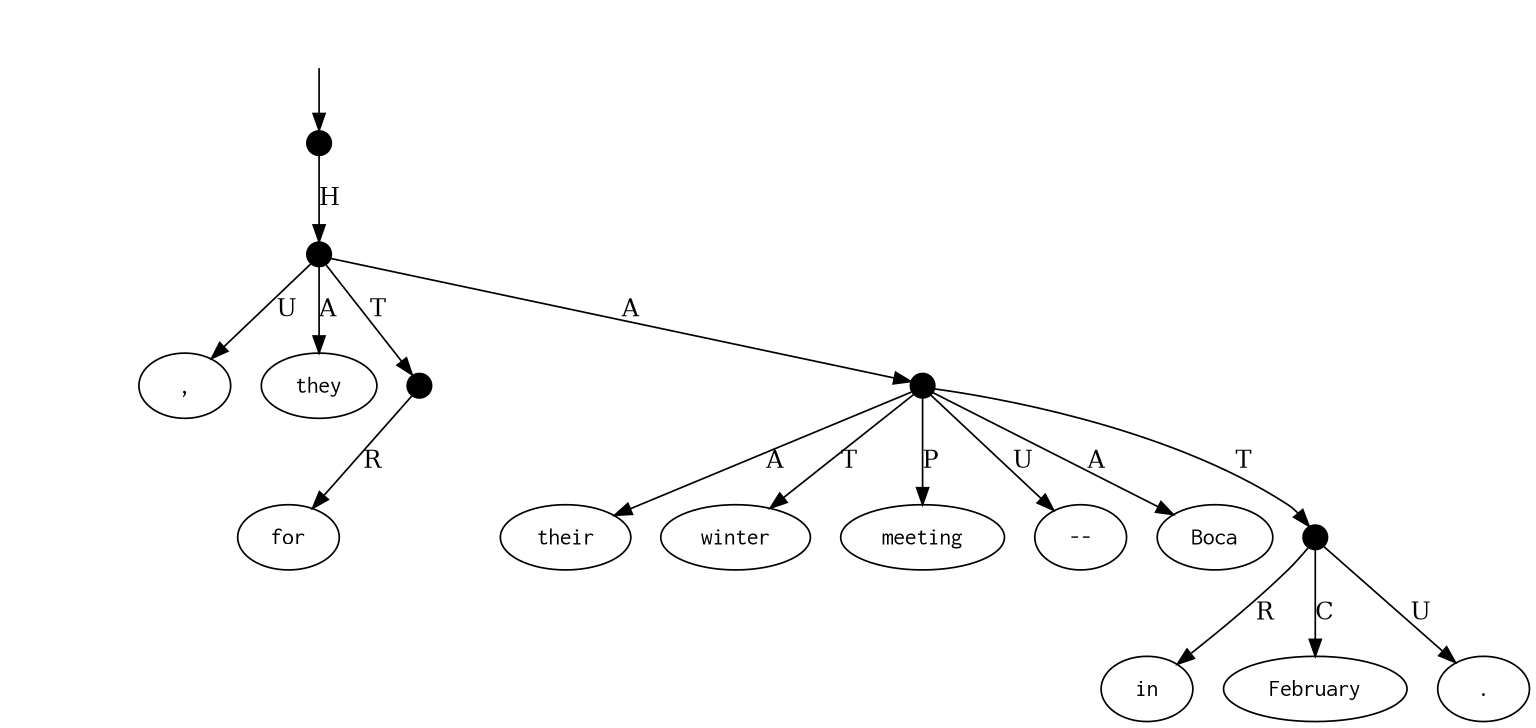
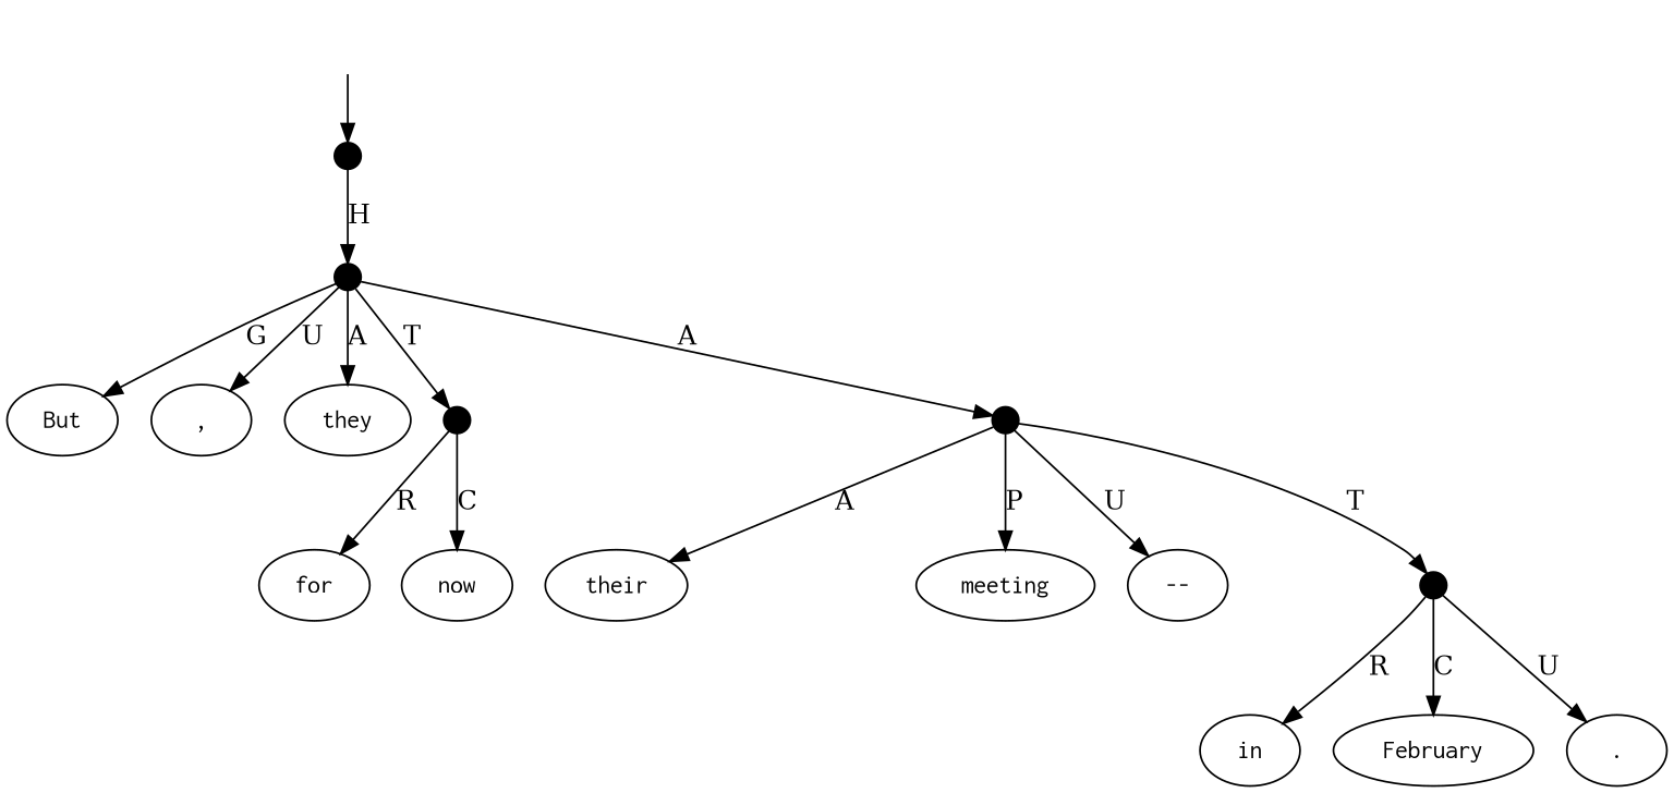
  digraph {
    top [style=invis]
    16 [shape=point width=0.2]
    17 [shape=point width=0.2]
+   n4 [label=<<table align="center" border="0" cellspacing="0"><tr><td colspan="2"><font face="Courier">But</font></td></tr></table>>]
    n5 [label=<<table align="center" border="0" cellspacing="0"><tr><td colspan="2"><font face="Courier">,</font></td></tr></table>>]
    n6 [label=<<table align="center" border="0" cellspacing="0"><tr><td colspan="2"><font face="Courier">they</font></td></tr></table>>]
    18 [shape=point width=0.2]
    19 [shape=point width=0.2]
    n9 [label=<<table align="center" border="0" cellspacing="0"><tr><td colspan="2"><font face="Courier">for</font></td></tr></table>>]
+   n10 [label=<<table align="center" border="0" cellspacing="0"><tr><td colspan="2"><font face="Courier">now</font></td></tr></table>>]
    n11 [label=<<table align="center" border="0" cellspacing="0"><tr><td colspan="2"><font face="Courier">their</font></td></tr></table>>]
-   n12 [label=<<table align="center" border="0" cellspacing="0"><tr><td colspan="2"><font face="Courier">winter</font></td></tr></table>>]
    n13 [label=<<table align="center" border="0" cellspacing="0"><tr><td colspan="2"><font face="Courier">meeting</font></td></tr></table>>]
    n14 [label=<<table align="center" border="0" cellspacing="0"><tr><td colspan="2"><font face="Courier">--</font></td></tr></table>>]
-   n15 [label=<<table align="center" border="0" cellspacing="0"><tr><td colspan="2"><font face="Courier">Boca</font></td></tr></table>>]
    n16 [label=<<table align="center" border="0" cellspacing="0"><tr><td colspan="2"><font face="Courier">in</font></td></tr></table>>]
    n17 [label=<<table align="center" border="0" cellspacing="0"><tr><td colspan="2"><font face="Courier">February</font></td></tr></table>>]
    n18 [label=<<table align="center" border="0" cellspacing="0"><tr><td colspan="2"><font face="Courier">.</font></td></tr></table>>]
    20 [shape=point width=0.2]
    top -> 16
    16 -> 17 [label=H]
+   17 -> n4 [label=G]
    17 -> n5 [label=U]
    17 -> n6 [label=A]
    17 -> 18 [label=T]
    17 -> 19 [label=A]
    18 -> n9 [label=R]
+   18 -> n10 [label=C]
    19 -> n11 [label=A]
-   19 -> n12 [label=T]
    19 -> n13 [label=P]
    19 -> n14 [label=U]
-   19 -> n15 [label=A]
    19 -> 20 [label=T]
    20 -> n16 [label=R]
    20 -> n17 [label=C]
    20 -> n18 [label=U]
  }
